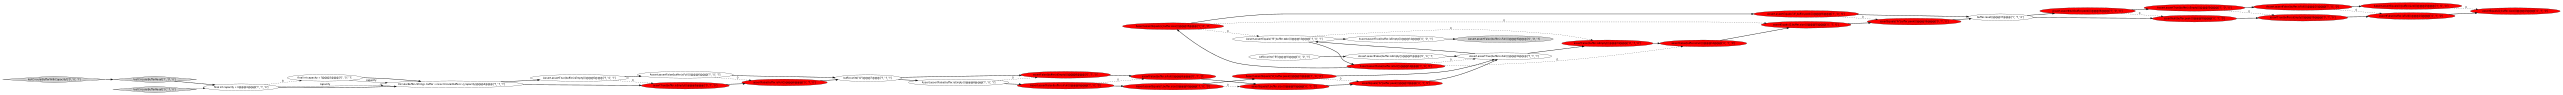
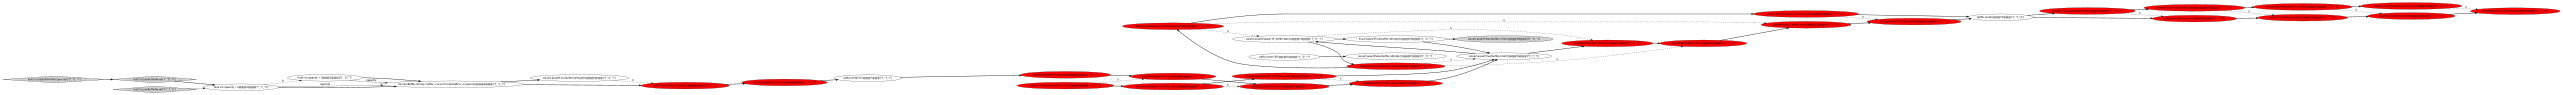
  digraph {
    fontname=Inter
    rankdir=LR
    node [fillcolor=red fontname=Inter shape=ellipse style=filled]
    edge [fontname=Inter style=bold]
    n1 [label="assertFalse(buffer.isEmpty())@@@13@@@['0', '1', '0']"]
    n2 [label="assertFalse(buffer.isFull())@@@14@@@['0', '1', '0']"]
    n3 [label="assertEquals(2,buffer.size())@@@15@@@['0', '1', '0']"]
    n4 [label="assertEquals(\"A\",buffer.peek())@@@16@@@['0', '1', '0']"]
    n5 [label="Assert.assertEquals(2,buffer.size())@@@15@@@['1', '0', '0']"]
    n6 [fillcolor=white label="Assert.assertEquals(\"B\",buffer.take())@@@13@@@['1', '0', '1']"]
    n7 [label="Assert.assertEquals(\"A\",buffer.peek())@@@16@@@['1', '0', '0']"]
    n8 [label="Assert.assertFalse(buffer.isFull())@@@14@@@['1', '0', '0']"]
    n9 [fillcolor=white label="Assert.assertTrue(buffer.isEmpty())@@@14@@@['0', '0', '1']"]
    n10 [fillcolor=white label="buffer.reset()@@@17@@@['1', '1', '0']"]
    n11 [fillcolor=lightgray label="testCircularBufferReset['1', '0', '0']" shape=diamond]
    n12 [fillcolor=white label="final int capacity = 3@@@3@@@['1', '1', '0']"]
    n13 [fillcolor=white label="final int capacity = 1@@@3@@@['0', '0', '1']"]
    n14 [fillcolor=white label="CircularBuffer<String> buffer = new CircularBuffer<>(,capacity)@@@4@@@['1', '1', '1']"]
-   n15 [fillcolor=white label="Assert.assertFalse(buffer.isFull())@@@6@@@['1', '0', '1']"]
    n16 [label="assertFalse(buffer.isFull())@@@6@@@['0', '1', '0']"]
    n17 [fillcolor=white label="buffer.write(\"A\")@@@7@@@['1', '1', '1']"]
    n18 [label="assertFalse(buffer.isEmpty())@@@8@@@['0', '1', '0']"]
-   n19 [fillcolor=white label="Assert.assertFalse(buffer.isEmpty())@@@8@@@['1', '0', '1']"]
    n20 [label="assertFalse(buffer.isFull())@@@20@@@['0', '1', '0']"]
    n21 [label="assertEquals(0,buffer.size())@@@21@@@['0', '1', '0']"]
    n22 [label="assertFalse(buffer.isFull())@@@9@@@['0', '1', '0']"]
    n23 [label="assertEquals(1,buffer.size())@@@10@@@['0', '1', '0']"]
    n24 [fillcolor=lightgray label="Assert.assertFalse(buffer.isFull())@@@15@@@['0', '0', '1']"]
    n25 [fillcolor=white label="Assert.assertTrue(buffer.isEmpty())@@@5@@@['1', '0', '1']"]
    n26 [label="assertTrue(buffer.isEmpty())@@@5@@@['0', '1', '0']"]
    n27 [label="Assert.assertFalse(buffer.isFull())@@@9@@@['1', '0', '0']"]
    n28 [label="Assert.assertEquals(1,buffer.size())@@@10@@@['1', '0', '0']"]
    n29 [fillcolor=white label="buffer.write(\"B\")@@@10@@@['0', '0', '1']"]
    n30 [fillcolor=white label="Assert.assertFalse(buffer.isEmpty())@@@11@@@['0', '0', '1']"]
    n31 [fillcolor=white label="Assert.assertTrue(buffer.isFull())@@@12@@@['1', '1', '1']"]
    n32 [label="Assert.assertNull(buffer.peek())@@@18@@@['1', '0', '0']"]
    n33 [label="Assert.assertTrue(buffer.isEmpty())@@@19@@@['1', '0', '0']"]
    n34 [label="assertNull(buffer.peek())@@@18@@@['0', '1', '0']"]
    n35 [label="assertTrue(buffer.isEmpty())@@@19@@@['0', '1', '0']"]
    n36 [label="Assert.assertFalse(buffer.isFull())@@@20@@@['1', '0', '0']"]
    n37 [label="Assert.assertEquals(\"A\",buffer.peek())@@@11@@@['1', '0', '0']"]
    n38 [label="assertEquals(\"A\",buffer.peek())@@@11@@@['0', '1', '0']"]
    n39 [fillcolor=lightgray label="testCircularBufferWithCapacity1['0', '0', '1']" shape=diamond]
    n40 [label="Assert.assertEquals(0,buffer.size())@@@21@@@['1', '0', '0']"]
    n41 [fillcolor=lightgray label="testCircularBufferReset['0', '1', '0']" shape=diamond]
    n1 -> n2
    n2 -> n3
    n3 -> n4
    n4 -> n10
    n5 -> n3 [label=0 style=dashed]
    n5 -> n6 [label=0 style=dashed]
    n5 -> n7
    n6 -> n1 [label=0 style=dashed]
    n6 -> n8
    n6 -> n9
    n7 -> n4 [label=0 style=dashed]
    n7 -> n10
    n8 -> n2 [label=0 style=dashed]
    n8 -> n5
    n8 -> n31 [label=0 style=dashed]
    n9 -> n24
    n10 -> n32
    n10 -> n34
    n11 -> n12
    n12 -> n13 [label=8 style=dashed]
    n12 -> n14 [label=capacity style=solid]
    n12 -> n14
    n13 -> n14
    n13 -> n14 [label=capacity style=solid]
    n14 -> n25
    n14 -> n26
-   n15 -> n16 [label=0 style=dashed]
-   n15 -> n17
    n16 -> n17
    n17 -> n18
-   n17 -> n19
    n18 -> n22
-   n19 -> n18 [label=0 style=dashed]
-   n19 -> n27
    n20 -> n21
    n22 -> n23
    n23 -> n38
-   n25 -> n15
    n25 -> n26 [label=0 style=dashed]
    n26 -> n16
    n27 -> n22 [label=0 style=dashed]
    n27 -> n28
    n28 -> n23 [label=0 style=dashed]
    n28 -> n37
    n29 -> n30
-   n30 -> n31
+   n9 -> n31
    n31 -> n1
    n31 -> n6
    n32 -> n33
    n32 -> n34 [label=0 style=dashed]
    n33 -> n35 [label=0 style=dashed]
    n33 -> n36
    n34 -> n35
    n35 -> n20
    n36 -> n20 [label=0 style=dashed]
    n36 -> n40
    n37 -> n31
    n37 -> n38 [label=0 style=dashed]
    n38 -> n31
    n39 -> n11
    n40 -> n21 [label=0 style=dashed]
    n41 -> n12 [style=solid]
  }
